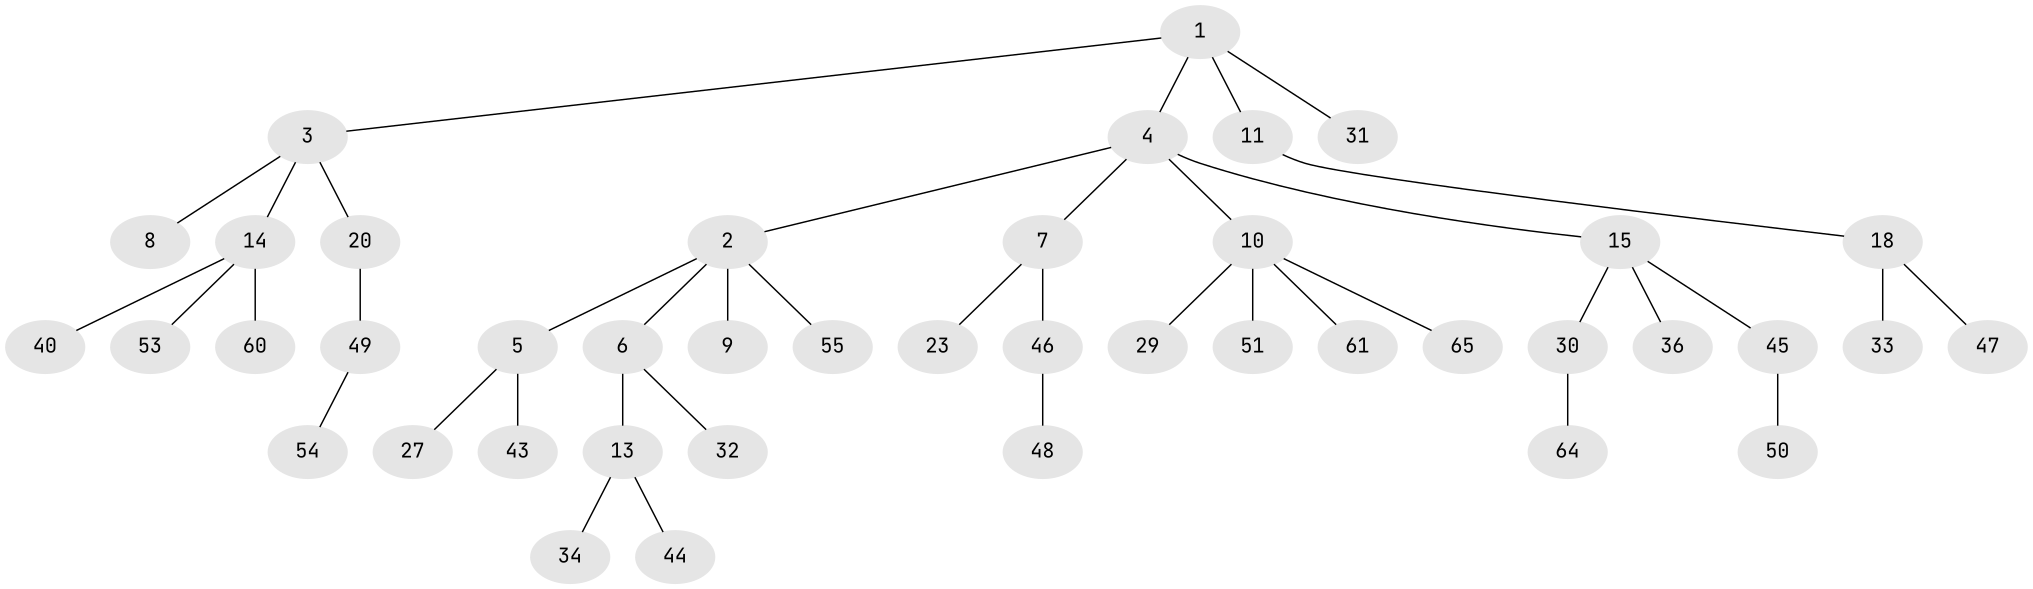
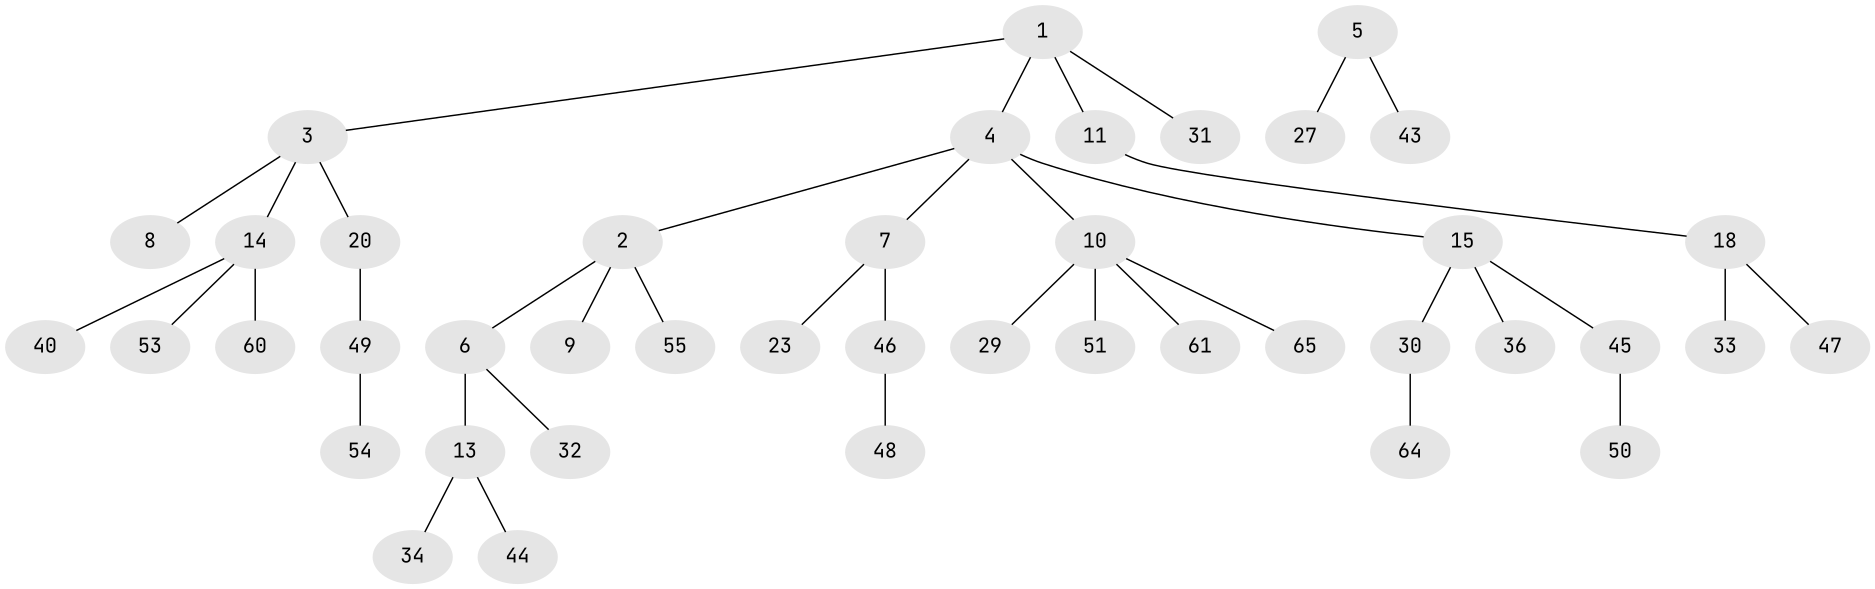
  graph {
    fontname="JetBrains Mono"
    node [color=gray90 fontname="JetBrains Mono" style=filled]
    edge [fontname="JetBrains Mono"]
    1 [super="+16"]
    3 [super="+26"]
    4
    11 [super="+66"]
    31 [super="+59"]
    2 [super="+37"]
    5 [super="+38"]
    6 [super="+19"]
    9 [super="+35"]
    55 [super="+67"]
    8
    14 [super="+25"]
    20 [super="+21"]
    7 [super="+17"]
    10 [super="+12"]
    15 [super="+24"]
    18 [super="+22"]
    27
    43
    13 [super="+28"]
    32 [super="+41"]
    40 [super="+52"]
    53 [super="+62"]
    60
    49 [super="+57"]
    23 [super="+42"]
    46
    29
    51
    61
    65
    30 [super="+39"]
    36 [super="+63"]
    45 [super="+56"]
    34
    44
    48
    33
    47 [super="+58"]
    64
    50 [super="+68"]
    54
    1 -- 3
    1 -- 4
    1 -- 11
    1 -- 31
    3 -- 8
    3 -- 14
    3 -- 20
    4 -- 2
    4 -- 7
    4 -- 10
    4 -- 15
    11 -- 18
-   2 -- 5
    2 -- 6
    2 -- 9
    2 -- 55
    5 -- 27
    5 -- 43
    6 -- 13
    6 -- 32
    14 -- 40
    14 -- 53
    14 -- 60
    20 -- 49
    7 -- 23
    7 -- 46
    10 -- 29
    10 -- 51
    10 -- 61
    10 -- 65
    15 -- 30
    15 -- 36
    15 -- 45
    18 -- 33
    18 -- 47
    13 -- 34
    13 -- 44
    49 -- 54
    46 -- 48
    30 -- 64
    45 -- 50
  }
